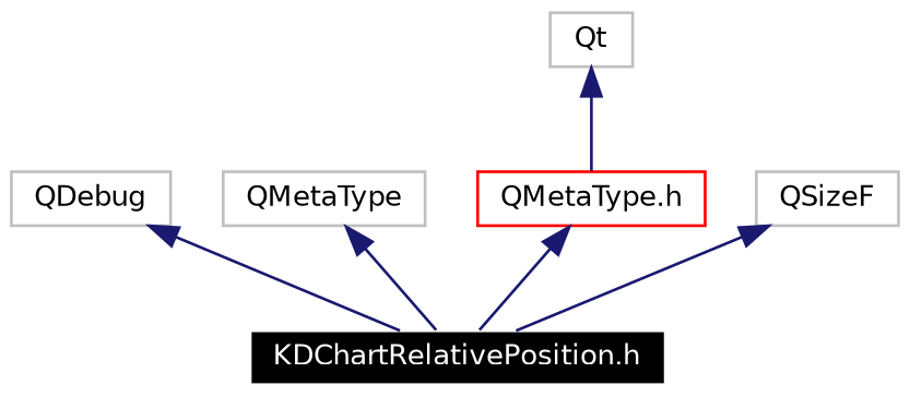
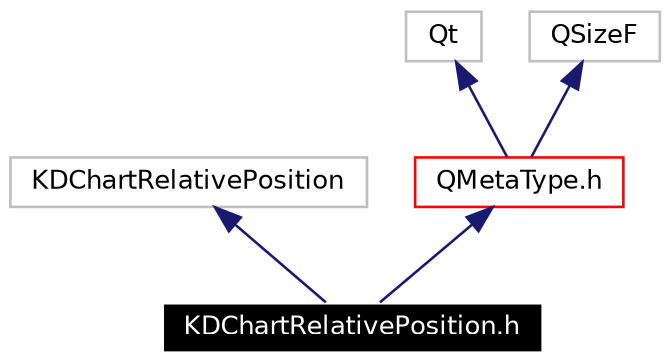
  digraph {
    node [color=grey75 fontname=Helvetica fontsize=10 shape=record]
    edge [color=midnightblue dir=back fontname=Helvetica fontsize=10 labelfontname=Helvetica labelfontsize=10 style=solid]
    n1 [color=white fillcolor=black fontcolor=white height=0.2 label="KDChartRelativePosition.h" style=filled width=0.4]
-   n2 [height=0.2 label=QDebug width=0.4]
-   n3 [height=0.2 label=QMetaType width=0.4]
+   n2 [height=0.2 label=KDChartRelativePosition width=0.4]
    n4 [height=0.2 label=Qt width=0.4]
    n5 [color=red height=0.2 label="QMetaType.h" width=0.4]
    n6 [height=0.2 label=QSizeF width=0.4]
    n2 -> n1
-   n3 -> n1
    n4 -> n5
    n5 -> n1
-   n6 -> n1
+   n6 -> n5
  }
